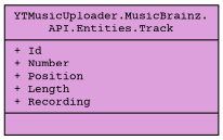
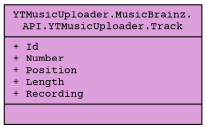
  digraph {
    fontname="Courier Prime"
-   n1 [color=black fillcolor=plum fontcolor=black fontname="Courier Prime" fontsize=10 height=0.2 label="{YTMusicUploader.MusicBrainz.\lAPI.Entities.Track\n|+ Id\l+ Number\l+ Position\l+ Length\l+ Recording\l|}" shape=record style=filled width=0.4]
+   n1 [color=black fillcolor=plum fontcolor=black fontname="Courier Prime" fontsize=10 height=0.2 label="{YTMusicUploader.MusicBrainz.\lAPI.YTMusicUploader.Track\n|+ Id\l+ Number\l+ Position\l+ Length\l+ Recording\l|}" shape=record style=filled width=0.4]
  }
